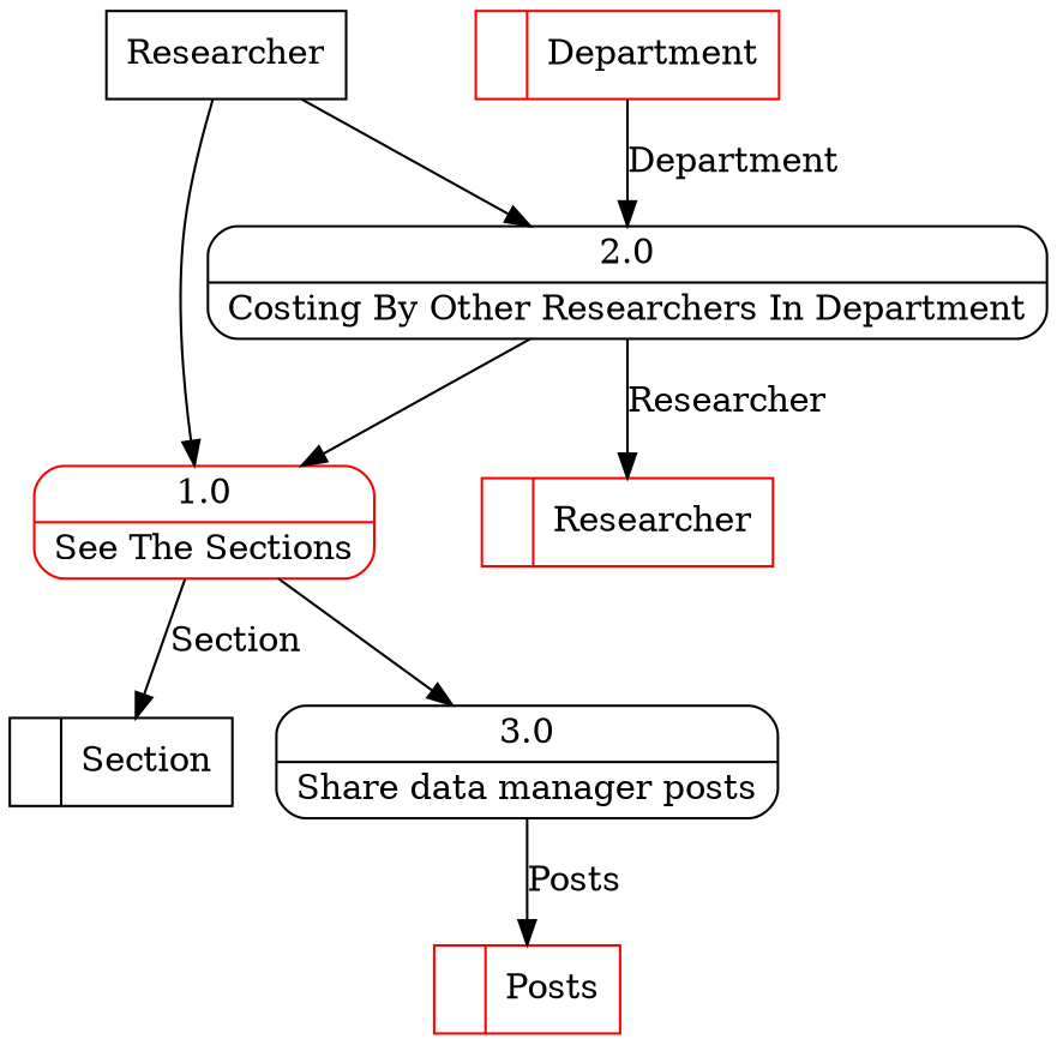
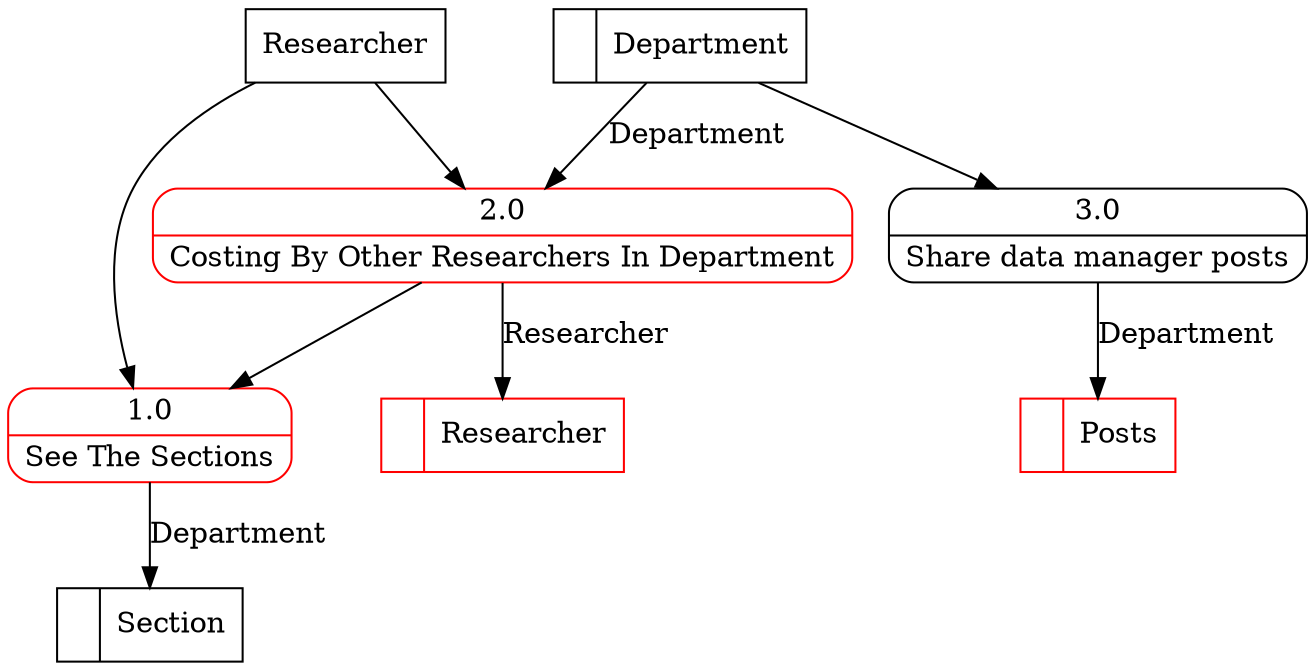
  digraph {
    node [shape=record]
    n1 [color=red label="<f0>  |<f1> Researcher "]
    n2 [label="<f0>  |<f1> Section "]
-   n3 [color=red label="<f0>  |<f1> Department "]
-   n4 [label="{<f0> 2.0|<f1> Costing By Other Researchers In Department }" shape=Mrecord]
+   n3 [color=black label="<f0>  |<f1> Department "]
+   n4 [label="{<f0> 2.0|<f1> Costing By Other Researchers In Department }" shape=Mrecord color=red]
    n5 [label=Researcher shape=box]
    n6 [color=red label="{<f0> 1.0|<f1> See The Sections }" shape=Mrecord]
    n7 [label="{<f0> 3.0|<f1> Share data manager posts }" shape=Mrecord]
    n8 [color=red label="<f0>  |<f1> Posts "]
    n3 -> n4 [label=Department]
    n4 -> n1 [label=Researcher]
    n4 -> n6
    n5 -> n4
    n5 -> n6
-   n6 -> n2 [label=Section]
-   n6 -> n7
-   n7 -> n8 [label=Posts]
+   n6 -> n2 [label=Department]
+   n3 -> n7
+   n7 -> n8 [label=Department]
  }
